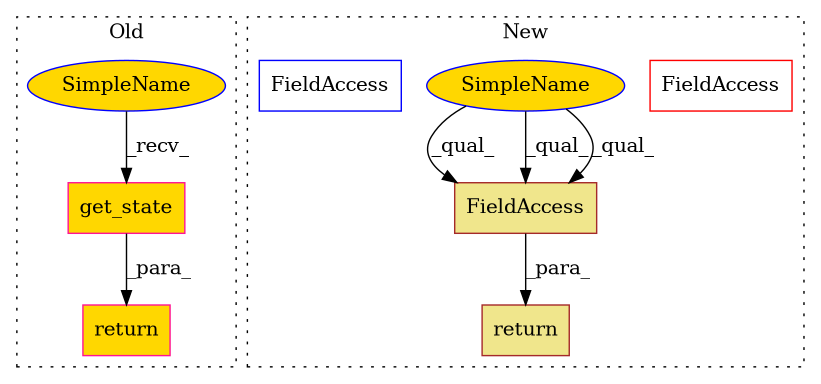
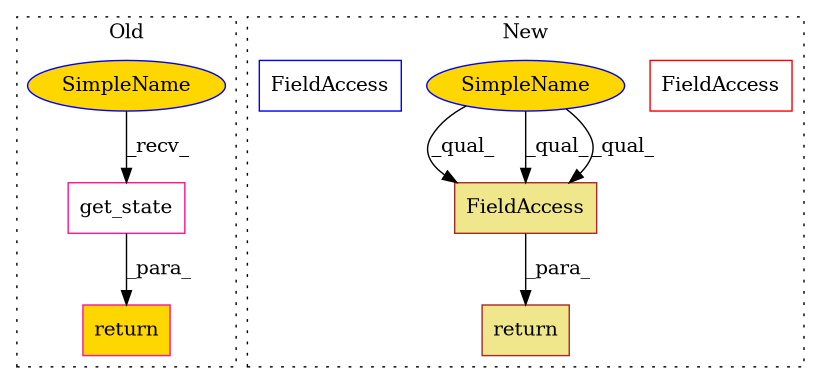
  digraph {
    node [a=22 l=11 s=899 shape=box style=filled fillcolor=white color=blue]
-   n1 [a=32 label=get_state s=904 fillcolor=gold color=deeppink]
+   n1 [a=32 label=get_state s=904 color=deeppink]
    n2 [a=41 l=7 label=return s=892 fillcolor=gold color=deeppink]
    n3 [a=42 l=4 label=SimpleName shape=ellipse fillcolor=gold]
    n4 [a=41 l=7 label=return s=892 fillcolor=khaki color=brown]
    n5 [label=FieldAccess color=red]
    n6 [a=42 l=4 label=SimpleName shape=ellipse fillcolor=gold]
    n7 [label=FieldAccess]
    n8 [label=FieldAccess fillcolor=khaki color=brown]
    subgraph cluster_1 {
      label=Old
      style=dotted
      n1
      n2
      n3
    }
    subgraph cluster_2 {
      label=New
      style=dotted
      n4
      n5
      n6
      n7
      n8
    }
    n1 -> n2 [label=_para_]
    n3 -> n1 [label=_recv_]
    n6 -> n8 [label=_qual_]
    n6 -> n8 [label=_qual_]
    n6 -> n8 [label=_qual_]
    n8 -> n4 [label=_para_]
  }
